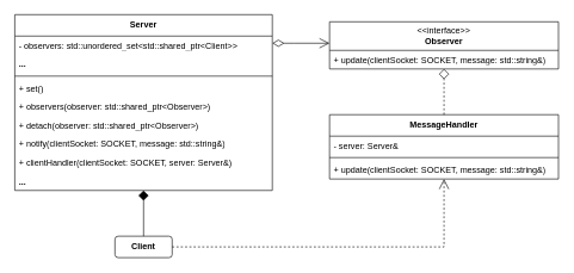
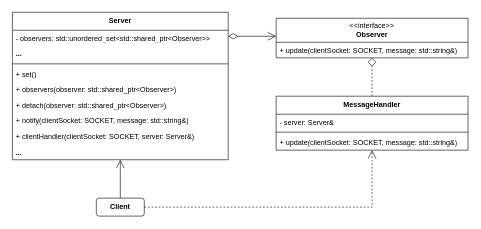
  <mxCell id="0" />
  <mxCell id="1" parent="0" />
  <mxCell id="2" value="Server" style="swimlane;fontStyle=1;align=center;verticalAlign=top;childLayout=stackLayout;horizontal=1;startSize=30;horizontalStack=0;resizeParent=1;resizeParentMax=0;resizeLast=0;collapsible=1;marginBottom=0;whiteSpace=wrap;html=1;" vertex="1" parent="1"><mxGeometry x="20" y="20" width="360" height="246" as="geometry" /></mxCell>
- <mxCell id="3" value="-&amp;nbsp;observers&lt;span style=&quot;background-color: initial;&quot;&gt;:&amp;nbsp;&lt;/span&gt;std::unordered_set&amp;lt;std::shared_ptr&amp;lt;Client&amp;gt;&amp;gt;" style="text;strokeColor=none;fillColor=none;align=left;verticalAlign=top;spacingLeft=4;spacingRight=4;overflow=hidden;rotatable=0;points=[[0,0.5],[1,0.5]];portConstraint=eastwest;whiteSpace=wrap;html=1;" vertex="1" parent="2"><mxGeometry y="30" width="360" height="26" as="geometry" /></mxCell>
+ <mxCell id="3" value="-&amp;nbsp;observers&lt;span style=&quot;background-color: initial;&quot;&gt;:&amp;nbsp;&lt;/span&gt;std::unordered_set&amp;lt;std::shared_ptr&amp;lt;Observer&amp;gt;&amp;gt;" style="text;strokeColor=none;fillColor=none;align=left;verticalAlign=top;spacingLeft=4;spacingRight=4;overflow=hidden;rotatable=0;points=[[0,0.5],[1,0.5]];portConstraint=eastwest;whiteSpace=wrap;html=1;" vertex="1" parent="2"><mxGeometry y="30" width="360" height="26" as="geometry" /></mxCell>
  <mxCell id="4" value="&lt;b&gt;...&lt;/b&gt;" style="text;strokeColor=none;fillColor=none;align=left;verticalAlign=top;spacingLeft=4;spacingRight=4;overflow=hidden;rotatable=0;points=[[0,0.5],[1,0.5]];portConstraint=eastwest;whiteSpace=wrap;html=1;" vertex="1" parent="2"><mxGeometry y="56" width="360" height="26" as="geometry" /></mxCell>
  <mxCell id="5" value="" style="line;strokeWidth=1;fillColor=none;align=left;verticalAlign=middle;spacingTop=-1;spacingLeft=3;spacingRight=3;rotatable=0;labelPosition=right;points=[];portConstraint=eastwest;strokeColor=inherit;" vertex="1" parent="2"><mxGeometry y="82" width="360" height="8" as="geometry" /></mxCell>
  <mxCell id="6" value="+ set()" style="text;strokeColor=none;fillColor=none;align=left;verticalAlign=top;spacingLeft=4;spacingRight=4;overflow=hidden;rotatable=0;points=[[0,0.5],[1,0.5]];portConstraint=eastwest;whiteSpace=wrap;html=1;" vertex="1" parent="2"><mxGeometry y="90" width="360" height="26" as="geometry" /></mxCell>
  <mxCell id="7" value="+&amp;nbsp;observers&lt;span style=&quot;background-color: initial;&quot;&gt;(observer: std::shared_ptr&amp;lt;Observer&amp;gt;)&lt;/span&gt;" style="text;strokeColor=none;fillColor=none;align=left;verticalAlign=top;spacingLeft=4;spacingRight=4;overflow=hidden;rotatable=0;points=[[0,0.5],[1,0.5]];portConstraint=eastwest;whiteSpace=wrap;html=1;" vertex="1" parent="2"><mxGeometry y="116" width="360" height="26" as="geometry" /></mxCell>
  <mxCell id="8" value="+&amp;nbsp;detach&lt;span style=&quot;background-color: initial;&quot;&gt;(observer: std::shared_ptr&amp;lt;Observer&amp;gt;)&lt;/span&gt;" style="text;strokeColor=none;fillColor=none;align=left;verticalAlign=top;spacingLeft=4;spacingRight=4;overflow=hidden;rotatable=0;points=[[0,0.5],[1,0.5]];portConstraint=eastwest;whiteSpace=wrap;html=1;" vertex="1" parent="2"><mxGeometry y="142" width="360" height="26" as="geometry" /></mxCell>
  <mxCell id="9" value="+&amp;nbsp;notify(clientSocket:&amp;nbsp;SOCKET,&amp;nbsp;message:&amp;nbsp;std::string&amp;amp;)" style="text;strokeColor=none;fillColor=none;align=left;verticalAlign=top;spacingLeft=4;spacingRight=4;overflow=hidden;rotatable=0;points=[[0,0.5],[1,0.5]];portConstraint=eastwest;whiteSpace=wrap;html=1;" vertex="1" parent="2"><mxGeometry y="168" width="360" height="26" as="geometry" /></mxCell>
  <mxCell id="10" value="+&amp;nbsp;clientHandler(clientSocket:&amp;nbsp;SOCKET,&amp;nbsp;server: Server&amp;amp;&lt;span style=&quot;background-color: initial;&quot;&gt;)&lt;/span&gt;" style="text;strokeColor=none;fillColor=none;align=left;verticalAlign=top;spacingLeft=4;spacingRight=4;overflow=hidden;rotatable=0;points=[[0,0.5],[1,0.5]];portConstraint=eastwest;whiteSpace=wrap;html=1;" vertex="1" parent="2"><mxGeometry y="194" width="360" height="26" as="geometry" /></mxCell>
  <mxCell id="11" value="&lt;b&gt;...&lt;/b&gt;" style="text;strokeColor=none;fillColor=none;align=left;verticalAlign=top;spacingLeft=4;spacingRight=4;overflow=hidden;rotatable=0;points=[[0,0.5],[1,0.5]];portConstraint=eastwest;whiteSpace=wrap;html=1;" vertex="1" parent="2"><mxGeometry y="220" width="360" height="26" as="geometry" /></mxCell>
  <mxCell id="12" value="&lt;div data-docx-has-block-data=&quot;false&quot; data-lark-html-role=&quot;root&quot; data-page-id=&quot;EZx7dX8LhoRCzwxejRgc2UNfnqe&quot;&gt;&lt;div class=&quot;old-record-id-YUyEd9La6oxjD9xP3wucUYJAnhf&quot; style=&quot;&quot;&gt;MessageHandler &lt;/div&gt;&lt;/div&gt;" style="swimlane;fontStyle=1;align=center;verticalAlign=top;childLayout=stackLayout;horizontal=1;startSize=30;horizontalStack=0;resizeParent=1;resizeParentMax=0;resizeLast=0;collapsible=1;marginBottom=0;whiteSpace=wrap;html=1;" vertex="1" parent="1"><mxGeometry x="460" y="160" width="320" height="90" as="geometry" /></mxCell>
  <mxCell id="13" value="-&amp;nbsp;server:&amp;nbsp;Server&amp;amp;&lt;span class=&quot;lark-record-clipboard&quot; data-lark-record-format=&quot;docx/text&quot; data-lark-record-data=&quot;{&amp;quot;rootId&amp;quot;:&amp;quot;EZx7dX8LhoRCzwxejRgc2UNfnqe&amp;quot;,&amp;quot;text&amp;quot;:{&amp;quot;initialAttributedTexts&amp;quot;:{&amp;quot;text&amp;quot;:{&amp;quot;0&amp;quot;:&amp;quot;Server&amp;amp;&amp;quot;},&amp;quot;attribs&amp;quot;:{&amp;quot;0&amp;quot;:&amp;quot;*0+7&amp;quot;}},&amp;quot;apool&amp;quot;:{&amp;quot;numToAttrib&amp;quot;:{&amp;quot;0&amp;quot;:[&amp;quot;author&amp;quot;,&amp;quot;7388091254493544451&amp;quot;]},&amp;quot;nextNum&amp;quot;:1}},&amp;quot;type&amp;quot;:&amp;quot;text&amp;quot;,&amp;quot;referenceRecordMap&amp;quot;:{},&amp;quot;extra&amp;quot;:{&amp;quot;channel&amp;quot;:&amp;quot;saas&amp;quot;,&amp;quot;pasteRandomId&amp;quot;:&amp;quot;f720e6a6-a074-445c-822c-ecec378bf2c9&amp;quot;,&amp;quot;mention_page_title&amp;quot;:{},&amp;quot;external_mention_url&amp;quot;:{}},&amp;quot;isKeepQuoteContainer&amp;quot;:false,&amp;quot;isFromCode&amp;quot;:true,&amp;quot;selection&amp;quot;:[{&amp;quot;id&amp;quot;:8555,&amp;quot;type&amp;quot;:&amp;quot;text&amp;quot;,&amp;quot;selection&amp;quot;:{&amp;quot;start&amp;quot;:199,&amp;quot;end&amp;quot;:206},&amp;quot;recordId&amp;quot;:&amp;quot;YUyEd9La6oxjD9xP3wucUYJAnhf&amp;quot;}],&amp;quot;payloadMap&amp;quot;:{},&amp;quot;isCut&amp;quot;:false}&quot;&gt;&lt;/span&gt;" style="text;strokeColor=none;fillColor=none;align=left;verticalAlign=top;spacingLeft=4;spacingRight=4;overflow=hidden;rotatable=0;points=[[0,0.5],[1,0.5]];portConstraint=eastwest;whiteSpace=wrap;html=1;" vertex="1" parent="12"><mxGeometry y="30" width="320" height="26" as="geometry" /></mxCell>
  <mxCell id="14" value="" style="line;strokeWidth=1;fillColor=none;align=left;verticalAlign=middle;spacingTop=-1;spacingLeft=3;spacingRight=3;rotatable=0;labelPosition=right;points=[];portConstraint=eastwest;strokeColor=inherit;" vertex="1" parent="12"><mxGeometry y="56" width="320" height="8" as="geometry" /></mxCell>
  <mxCell id="15" value="+&amp;nbsp;update(clientSocket:&amp;nbsp;SOCKET,&amp;nbsp;message:&amp;nbsp;std::string&amp;amp;)" style="text;strokeColor=none;fillColor=none;align=left;verticalAlign=top;spacingLeft=4;spacingRight=4;overflow=hidden;rotatable=0;points=[[0,0.5],[1,0.5]];portConstraint=eastwest;whiteSpace=wrap;html=1;" vertex="1" parent="12"><mxGeometry y="64" width="320" height="26" as="geometry" /></mxCell>
  <mxCell id="16" value="&amp;lt;&amp;lt;interface&amp;gt;&amp;gt;&lt;br style=&quot;border-color: var(--border-color);&quot;&gt;&lt;div data-docx-has-block-data=&quot;false&quot; data-lark-html-role=&quot;root&quot; data-page-id=&quot;EZx7dX8LhoRCzwxejRgc2UNfnqe&quot;&gt;&lt;div class=&quot;old-record-id-ZiajdeXCjoU0RMxnL77c6zVinrb&quot; style=&quot;&quot;&gt;&lt;b&gt;Observer &lt;/b&gt;&lt;/div&gt;&lt;/div&gt;" style="swimlane;fontStyle=0;childLayout=stackLayout;horizontal=1;startSize=40;fillColor=none;horizontalStack=0;resizeParent=1;resizeParentMax=0;resizeLast=0;collapsible=1;marginBottom=0;whiteSpace=wrap;html=1;" vertex="1" parent="1"><mxGeometry x="460" y="30" width="320" height="66" as="geometry" /></mxCell>
  <mxCell id="17" value="+&amp;nbsp;update(clientSocket:&amp;nbsp;SOCKET,&amp;nbsp;message:&amp;nbsp;std::string&amp;amp;)" style="text;strokeColor=none;fillColor=none;align=left;verticalAlign=top;spacingLeft=4;spacingRight=4;overflow=hidden;rotatable=0;points=[[0,0.5],[1,0.5]];portConstraint=eastwest;whiteSpace=wrap;html=1;" vertex="1" parent="16"><mxGeometry y="40" width="320" height="26" as="geometry" /></mxCell>
  <mxCell id="18" value="" style="endArrow=diamond;dashed=1;endFill=0;endSize=12;html=1;rounded=0;entryX=0.5;entryY=1;entryDx=0;entryDy=0;exitX=0.5;exitY=0;exitDx=0;exitDy=0;" edge="1" parent="1" source="12" target="16"><mxGeometry width="160" relative="1" as="geometry"><mxPoint x="640" y="140" as="sourcePoint" /><mxPoint x="620" y="100" as="targetPoint" /></mxGeometry></mxCell>
  <mxCell id="19" value="" style="endArrow=open;html=1;endSize=12;startArrow=diamondThin;startSize=14;startFill=0;edgeStyle=orthogonalEdgeStyle;rounded=0;" edge="1" parent="1"><mxGeometry relative="1" as="geometry"><mxPoint x="380" y="60" as="sourcePoint" /><mxPoint x="460" y="60" as="targetPoint" /><Array as="points"><mxPoint x="410" y="60.36" /><mxPoint x="410" y="60.36" /></Array></mxGeometry></mxCell>
  <mxCell id="20" value="&lt;b&gt;Client&lt;/b&gt;" style="html=1;whiteSpace=wrap;rounded=1;" vertex="1" parent="1"><mxGeometry x="160" y="330" width="80" height="30" as="geometry" /></mxCell>
- <mxCell id="21" value="" style="endArrow=diamond;endFill=1;endSize=12;html=1;rounded=0;exitX=0.5;exitY=0;exitDx=0;exitDy=0;entryX=0.5;entryY=1;entryDx=0;entryDy=0;" edge="1" parent="1" source="20" target="2"><mxGeometry width="160" relative="1" as="geometry"><mxPoint x="194" y="300" as="sourcePoint" /><mxPoint x="274" y="300" as="targetPoint" /></mxGeometry></mxCell>
+ <mxCell id="21" value="" style="endArrow=open;endFill=1;endSize=12;html=1;rounded=0;exitX=0.5;exitY=0;exitDx=0;exitDy=0;entryX=0.5;entryY=1;entryDx=0;entryDy=0;" edge="1" parent="1" source="20" target="2"><mxGeometry width="160" relative="1" as="geometry"><mxPoint x="194" y="300" as="sourcePoint" /><mxPoint x="274" y="300" as="targetPoint" /></mxGeometry></mxCell>
  <mxCell id="22" value="" style="endArrow=open;endSize=12;dashed=1;html=1;rounded=0;exitX=1;exitY=0.5;exitDx=0;exitDy=0;entryX=0.5;entryY=1;entryDx=0;entryDy=0;entryPerimeter=0;" edge="1" parent="1" source="20" target="15"><mxGeometry width="160" relative="1" as="geometry"><mxPoint x="340" y="360" as="sourcePoint" /><mxPoint x="620" y="260" as="targetPoint" /><Array as="points"><mxPoint x="620" y="345" /></Array></mxGeometry></mxCell>
